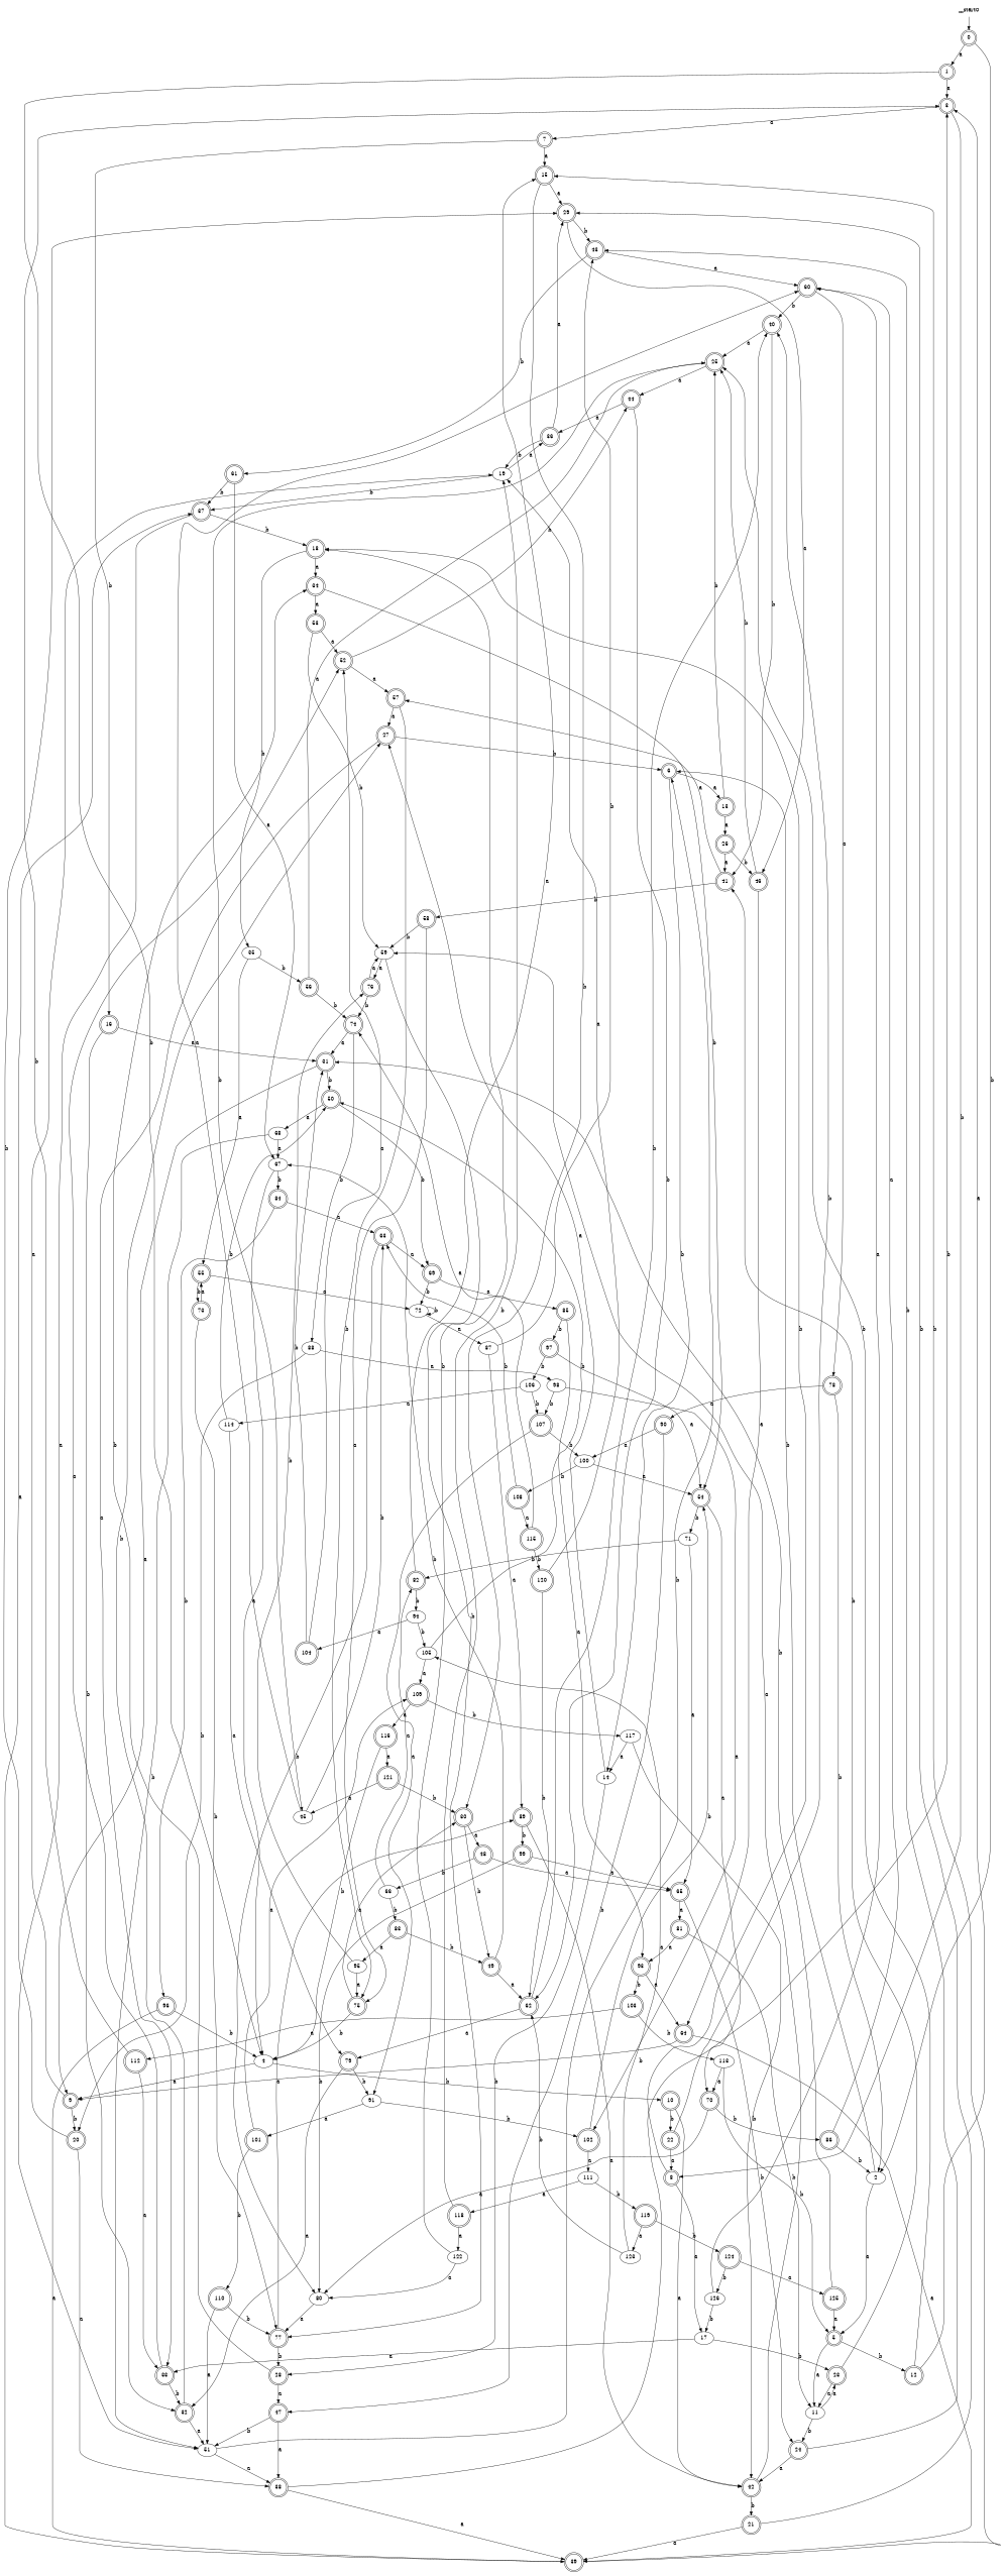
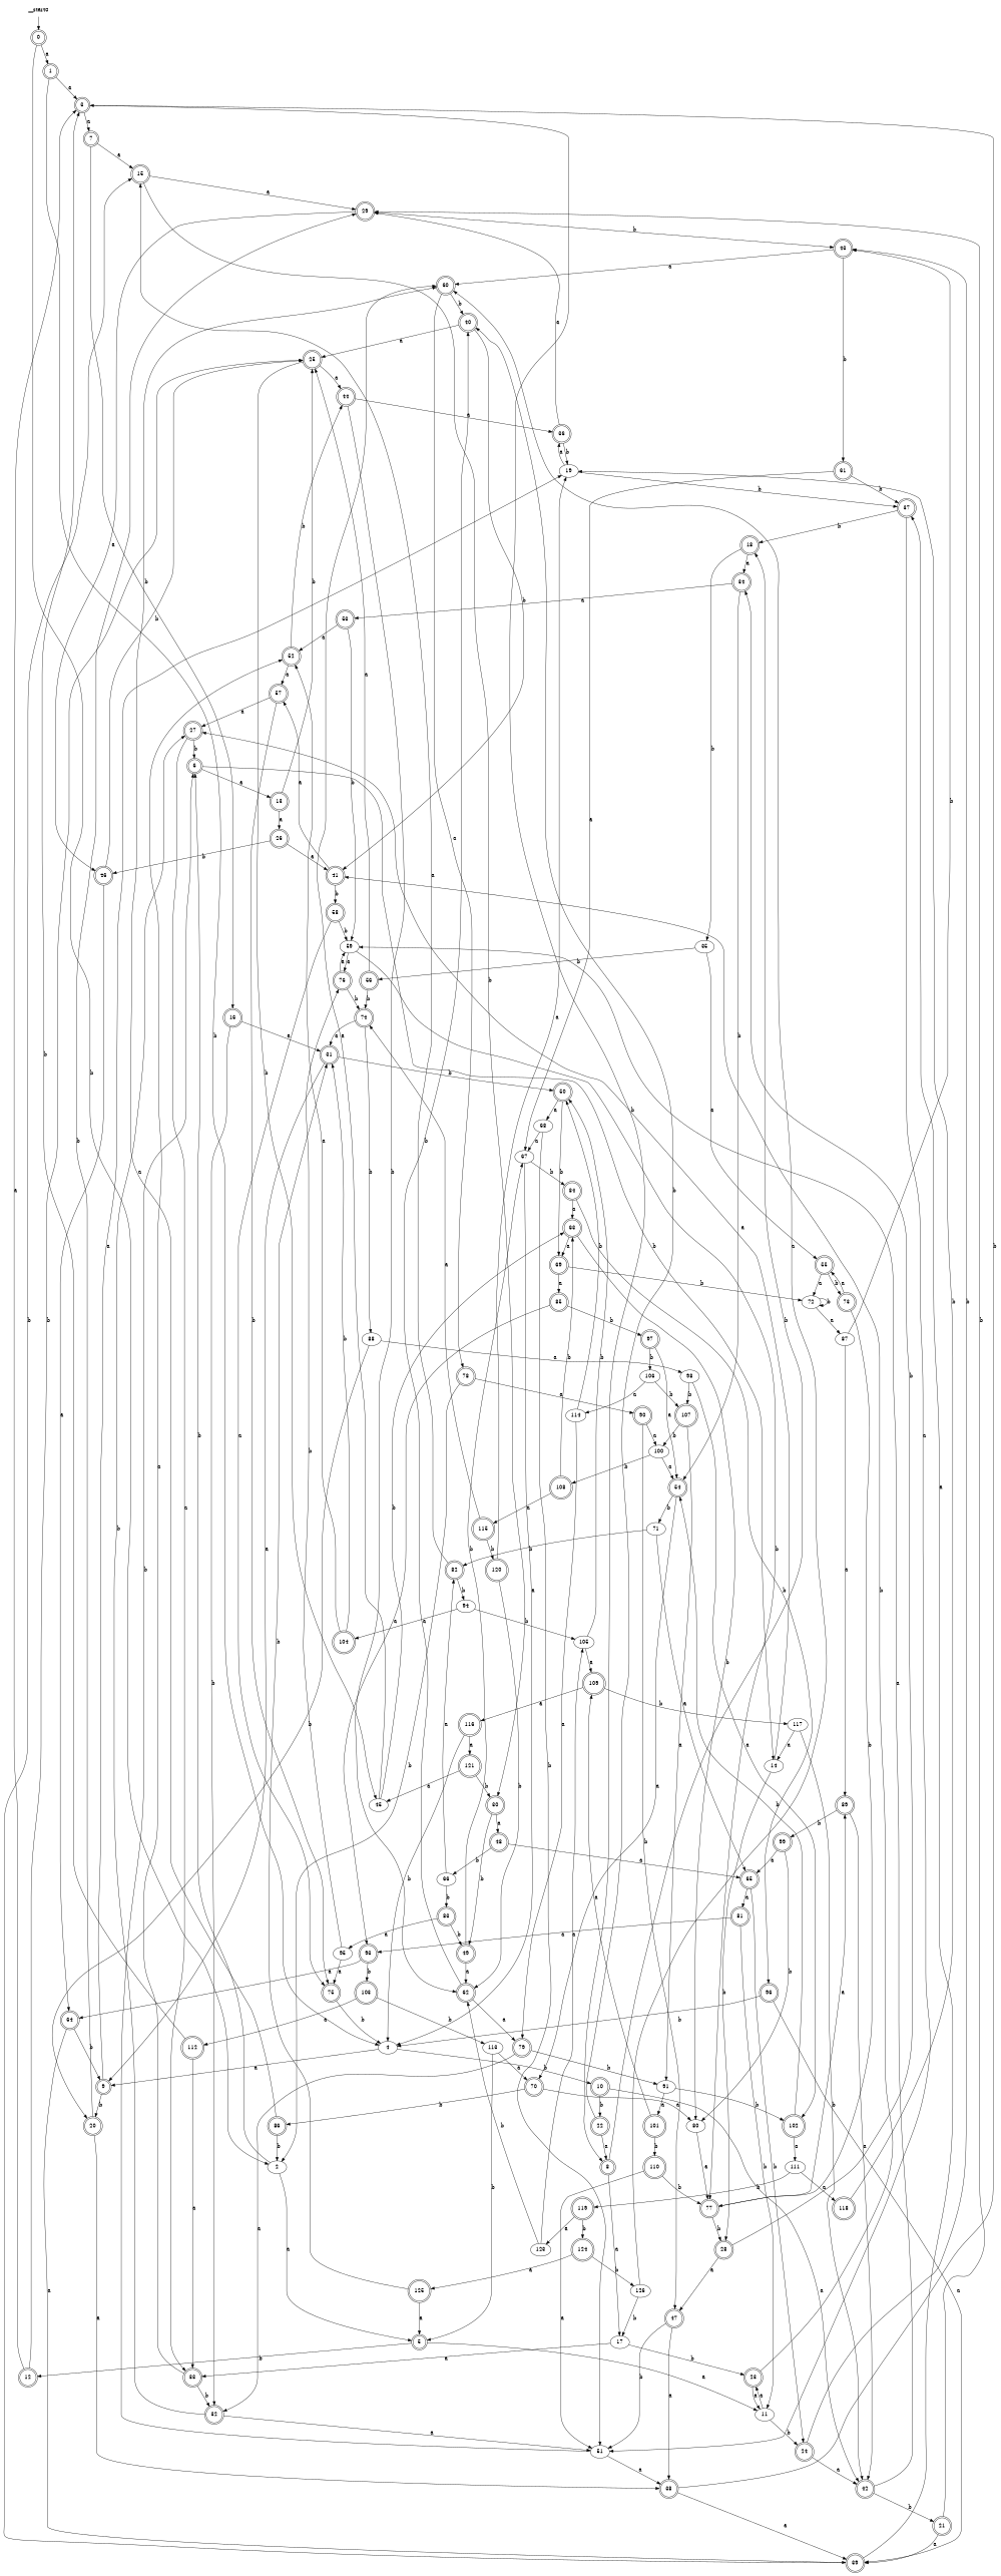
  digraph {
    node [shape=doublecircle]
    __start0 [shape=none]
    0
    1
    2 [shape=""]
    3
    4 [shape=""]
    5
    6
    7
    8
    9
    10
    11 [shape=""]
    12
    13
    14 [shape=""]
    15
    16
    17 [shape=""]
    18
    19 [shape=""]
    20
    22
    42
    23
    24
    25
    26
    27
    28
    29
    30
    31
    32
    33
    34
    35 [shape=""]
    36
    37
    38
    21
    39
    40
    41
    43
    44
    45 [shape=""]
    46
    47
    48
    49
    50
    51 [shape=""]
    52
    53
    54
    55
    56
    57
    58
    59 [shape=""]
    60
    61
    62
    63
    64
    65
    66 [shape=""]
    67 [shape=""]
    68 [shape=""]
    69
    70
    71 [shape=""]
    72 [shape=""]
    73
    74
    75
    76
    77
    78
    79
    80 [shape=""]
    81
    82
    83
    84
    85
    86
    87 [shape=""]
    88 [shape=""]
    89
    90
    91 [shape=""]
    93
    94 [shape=""]
    95 [shape=""]
    96
    97
    98 [shape=""]
    99
    100 [shape=""]
    101
    102
    103
    104
    105 [shape=""]
    106 [shape=""]
    107
    108
    109
    110
    111 [shape=""]
    112
    113 [shape=""]
    114 [shape=""]
    115
    116
    117 [shape=""]
    118
    119
    120
    121
-   122 [shape=""]
    123 [shape=""]
    124
    125
    126 [shape=""]
    __start0 -> 0
    0 -> 1 [label=a]
    0 -> 2 [label=b]
    1 -> 3 [label=a]
    1 -> 4 [label=b]
    2 -> 5 [label=a]
    2 -> 6 [label=b]
    3 -> 7 [label=a]
    3 -> 8 [label=b]
    4 -> 9 [label=a]
    4 -> 10 [label=b]
    5 -> 11 [label=a]
    5 -> 12 [label=b]
    6 -> 13 [label=a]
    6 -> 14 [label=b]
    7 -> 15 [label=a]
    7 -> 16 [label=b]
    8 -> 17 [label=a]
    8 -> 18 [label=b]
    9 -> 19 [label=a]
    9 -> 20 [label=b]
    10 -> 22 [label=b]
    10 -> 42 [label=a]
    11 -> 23 [label=a]
    11 -> 24 [label=b]
    12 -> 3 [label=a]
    12 -> 25 [label=b]
    13 -> 25 [label=b]
    13 -> 26 [label=a]
    14 -> 27 [label=a]
    14 -> 28 [label=b]
    15 -> 29 [label=a]
    15 -> 30 [label=b]
    16 -> 31 [label=a]
    16 -> 32 [label=b]
    17 -> 23 [label=b]
    17 -> 33 [label=a]
    18 -> 34 [label=a]
    18 -> 35 [label=b]
    19 -> 36 [label=a]
    19 -> 37 [label=b]
    20 -> 29 [label=b]
    20 -> 38 [label=a]
    22 -> 8 [label=a]
    22 -> 40 [label=b]
    42 -> 21 [label=b]
    42 -> 59 [label=a]
    23 -> 11 [label=a]
    23 -> 41 [label=b]
    24 -> 42 [label=a]
    24 -> 43 [label=b]
    25 -> 44 [label=a]
    25 -> 45 [label=b]
    26 -> 41 [label=a]
    26 -> 46 [label=b]
    27 -> 6 [label=b]
    27 -> 33 [label=a]
    28 -> 34 [label=b]
    28 -> 47 [label=a]
    29 -> 43 [label=b]
    29 -> 46 [label=a]
    30 -> 48 [label=a]
    30 -> 49 [label=b]
    31 -> 9 [label=a]
    31 -> 50 [label=b]
    32 -> 27 [label=b]
    32 -> 51 [label=a]
    33 -> 32 [label=b]
    33 -> 52 [label=a]
    34 -> 53 [label=a]
    34 -> 54 [label=b]
    35 -> 55 [label=a]
    35 -> 56 [label=b]
    36 -> 19 [label=b]
    36 -> 29 [label=a]
    37 -> 18 [label=b]
    37 -> 51 [label=a]
    38 -> 3 [label=b]
    38 -> 39 [label=a]
    21 -> 29 [label=b]
    21 -> 39 [label=a]
    39 -> 15 [label=b]
    39 -> 37 [label=a]
    40 -> 25 [label=a]
    40 -> 41 [label=b]
    41 -> 57 [label=a]
    41 -> 58 [label=b]
    43 -> 60 [label=a]
    43 -> 61 [label=b]
    44 -> 36 [label=a]
    44 -> 62 [label=b]
    45 -> 60 [label=a]
    45 -> 63 [label=b]
    46 -> 25 [label=b]
    46 -> 64 [label=a]
    47 -> 38 [label=a]
    47 -> 51 [label=b]
    48 -> 65 [label=a]
    48 -> 66 [label=b]
    49 -> 62 [label=a]
    49 -> 67 [label=b]
    50 -> 68 [label=a]
    50 -> 69 [label=b]
    51 -> 6 [label=b]
    51 -> 38 [label=a]
    52 -> 44 [label=b]
    52 -> 57 [label=a]
    53 -> 52 [label=a]
    53 -> 59 [label=b]
    54 -> 70 [label=a]
    54 -> 71 [label=b]
    55 -> 72 [label=a]
    55 -> 73 [label=b]
    56 -> 25 [label=a]
    56 -> 74 [label=b]
    57 -> 27 [label=a]
    57 -> 75 [label=b]
    58 -> 59 [label=b]
    58 -> 75 [label=a]
    59 -> 76 [label=a]
    59 -> 77 [label=b]
    60 -> 40 [label=b]
    60 -> 78 [label=a]
    61 -> 37 [label=b]
    61 -> 67 [label=a]
    62 -> 40 [label=b]
    62 -> 79 [label=a]
    63 -> 69 [label=a]
    63 -> 80 [label=b]
    64 -> 9 [label=b]
    64 -> 39 [label=a]
    65 -> 24 [label=b]
    65 -> 81 [label=a]
    66 -> 82 [label=a]
    66 -> 83 [label=b]
    67 -> 4 [label=a]
    67 -> 84 [label=b]
    68 -> 51 [label=b]
    68 -> 67 [label=a]
    69 -> 72 [label=b]
    69 -> 85 [label=a]
    70 -> 80 [label=a]
    70 -> 86 [label=b]
    71 -> 65 [label=a]
    71 -> 82 [label=b]
    72 -> 72 [label=b]
    72 -> 87 [label=a]
    73 -> 55 [label=a]
    73 -> 77 [label=b]
    74 -> 31 [label=a]
    74 -> 88 [label=b]
    75 -> 4 [label=b]
-   75 -> 30 [label=a]
    76 -> 59 [label=a]
    76 -> 74 [label=b]
    77 -> 28 [label=b]
    77 -> 89 [label=a]
    78 -> 2 [label=b]
    78 -> 90 [label=a]
    79 -> 32 [label=a]
    79 -> 91 [label=b]
    80 -> 77 [label=a]
    81 -> 11 [label=b]
    81 -> 93 [label=a]
    82 -> 15 [label=a]
    82 -> 94 [label=b]
    83 -> 49 [label=b]
    83 -> 95 [label=a]
    84 -> 63 [label=a]
    84 -> 96 [label=b]
    85 -> 93 [label=a]
    85 -> 97 [label=b]
    86 -> 2 [label=b]
    86 -> 60 [label=a]
    87 -> 43 [label=b]
    87 -> 89 [label=a]
    88 -> 20 [label=b]
    88 -> 98 [label=a]
    89 -> 42 [label=a]
    89 -> 99 [label=b]
    90 -> 47 [label=b]
    90 -> 100 [label=a]
    91 -> 101 [label=a]
    91 -> 102 [label=b]
    93 -> 64 [label=a]
    93 -> 103 [label=b]
    94 -> 104 [label=a]
    94 -> 105 [label=b]
    95 -> 75 [label=a]
    95 -> 76 [label=b]
    96 -> 4 [label=b]
    96 -> 39 [label=a]
    97 -> 54 [label=a]
    97 -> 106 [label=b]
    98 -> 102 [label=a]
    98 -> 107 [label=b]
    99 -> 65 [label=a]
    99 -> 80 [label=b]
    100 -> 54 [label=a]
    100 -> 108 [label=b]
    101 -> 109 [label=a]
    101 -> 110 [label=b]
    102 -> 54 [label=b]
    102 -> 111 [label=a]
    103 -> 112 [label=a]
    103 -> 113 [label=b]
    104 -> 31 [label=b]
    104 -> 52 [label=a]
    105 -> 50 [label=b]
    105 -> 109 [label=a]
    106 -> 107 [label=b]
    106 -> 114 [label=a]
    107 -> 91 [label=a]
    107 -> 100 [label=b]
    108 -> 63 [label=b]
    108 -> 115 [label=a]
    109 -> 116 [label=a]
    109 -> 117 [label=b]
    110 -> 51 [label=a]
    110 -> 77 [label=b]
    111 -> 118 [label=a]
    111 -> 119 [label=b]
    112 -> 3 [label=b]
    112 -> 33 [label=a]
    113 -> 5 [label=b]
    113 -> 70 [label=a]
    114 -> 50 [label=b]
    114 -> 79 [label=a]
    115 -> 74 [label=a]
    115 -> 120 [label=b]
    116 -> 4 [label=b]
    116 -> 121 [label=a]
    117 -> 14 [label=a]
    117 -> 42 [label=b]
    118 -> 19 [label=b]
-   118 -> 122 [label=a]
    119 -> 123 [label=a]
    119 -> 124 [label=b]
    120 -> 19 [label=a]
    120 -> 62 [label=b]
    121 -> 30 [label=b]
    121 -> 45 [label=a]
-   122 -> 18 [label=b]
-   122 -> 80 [label=a]
    123 -> 62 [label=b]
    123 -> 105 [label=a]
    124 -> 125 [label=a]
    124 -> 126 [label=b]
    125 -> 5 [label=a]
    125 -> 31 [label=b]
    126 -> 17 [label=b]
    126 -> 60 [label=a]
  }
